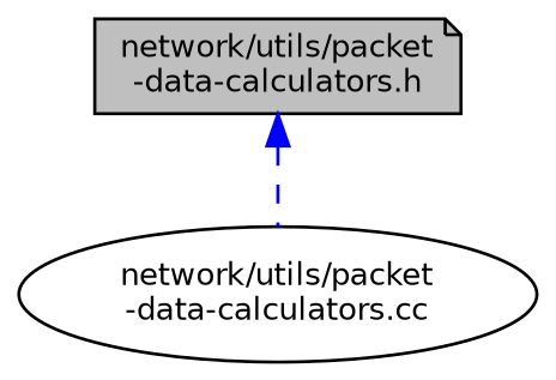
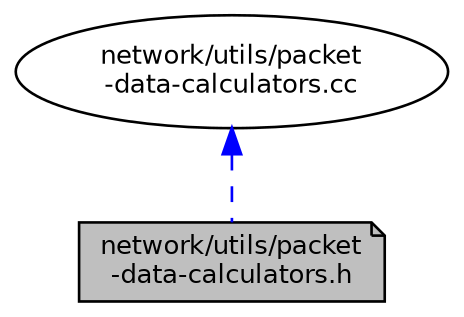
  digraph {
    node [color=black fontname=Helvetica fontsize=10 style=filled]
    n1 [fillcolor=grey75 fontcolor=black height=0.2 label="network/utils/packet\l-data-calculators.h" shape=note width=0.4]
    n2 [fillcolor=white height=0.2 label="network/utils/packet\l-data-calculators.cc" shape=ellipse width=0.4]
-   n1 -> n2 [color=blue dir=back fontname=Helvetica fontsize=10 labelfontname=Helvetica labelfontsize=10 style=dashed]
+   n2 -> n1 [color=blue dir=back fontname=Helvetica fontsize=10 labelfontname=Helvetica labelfontsize=10 style=dashed]
  }
